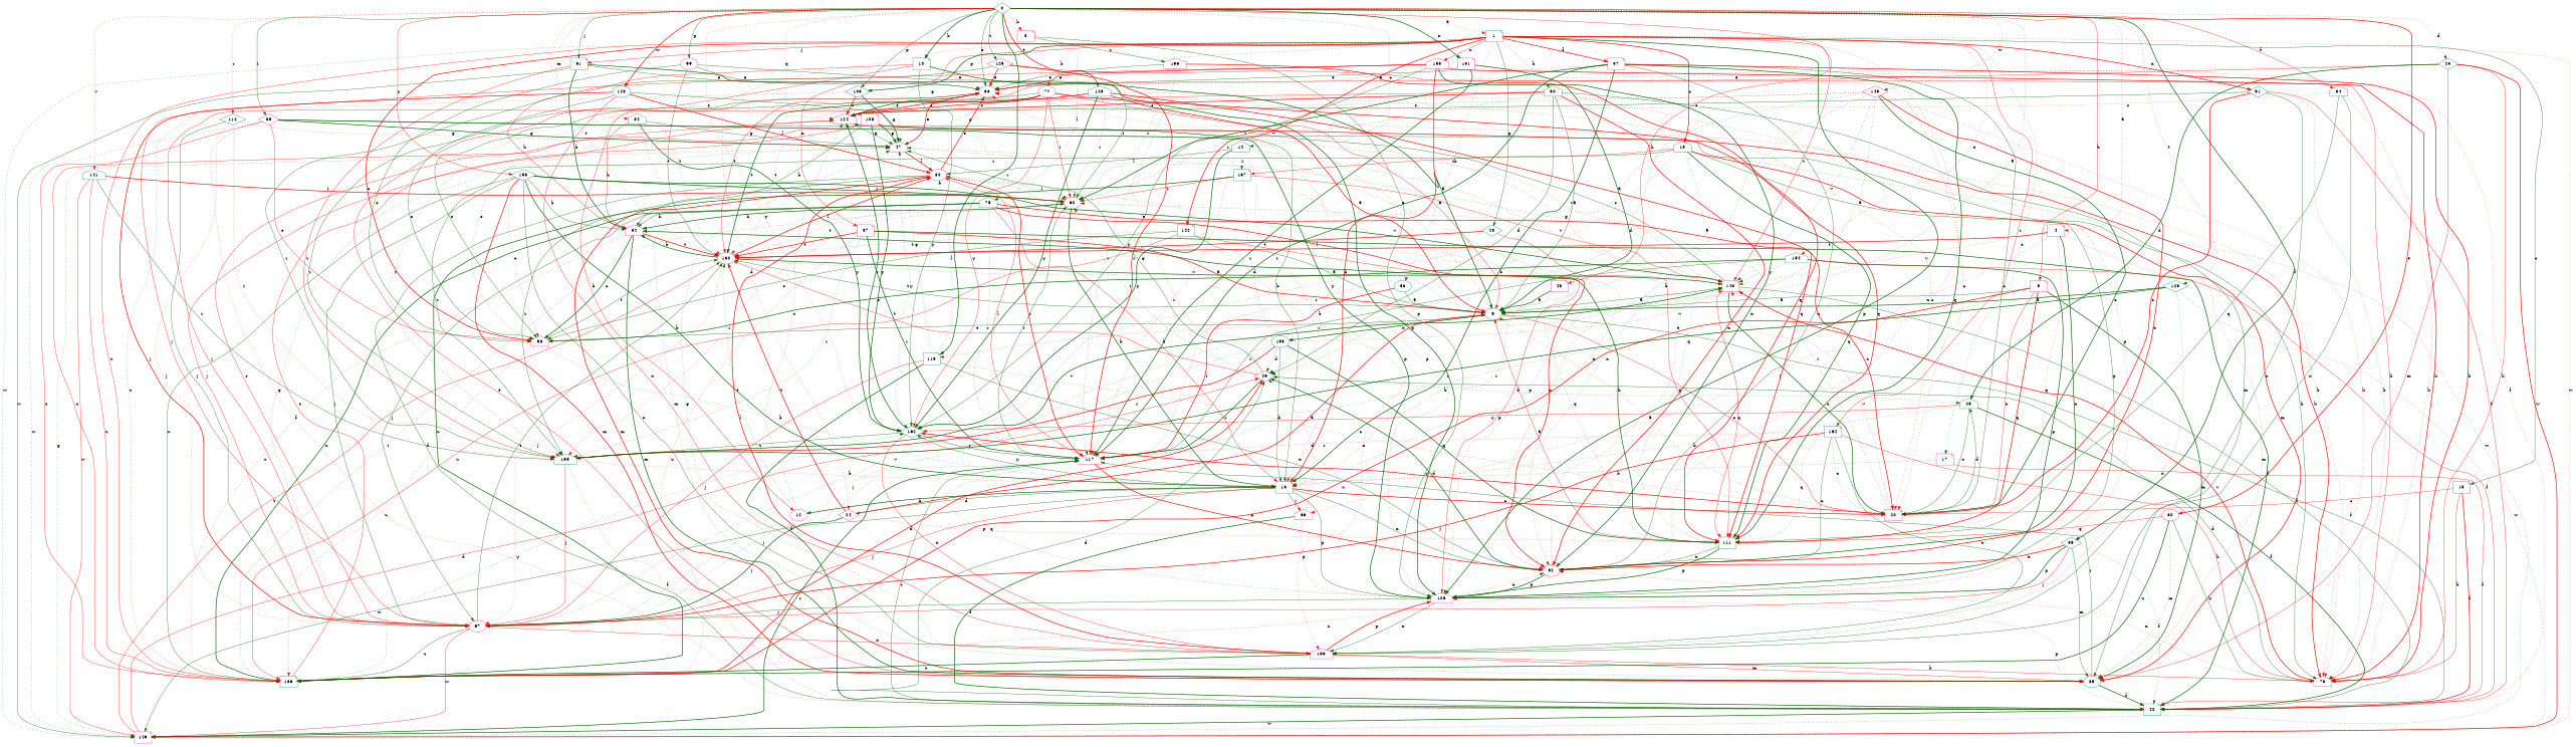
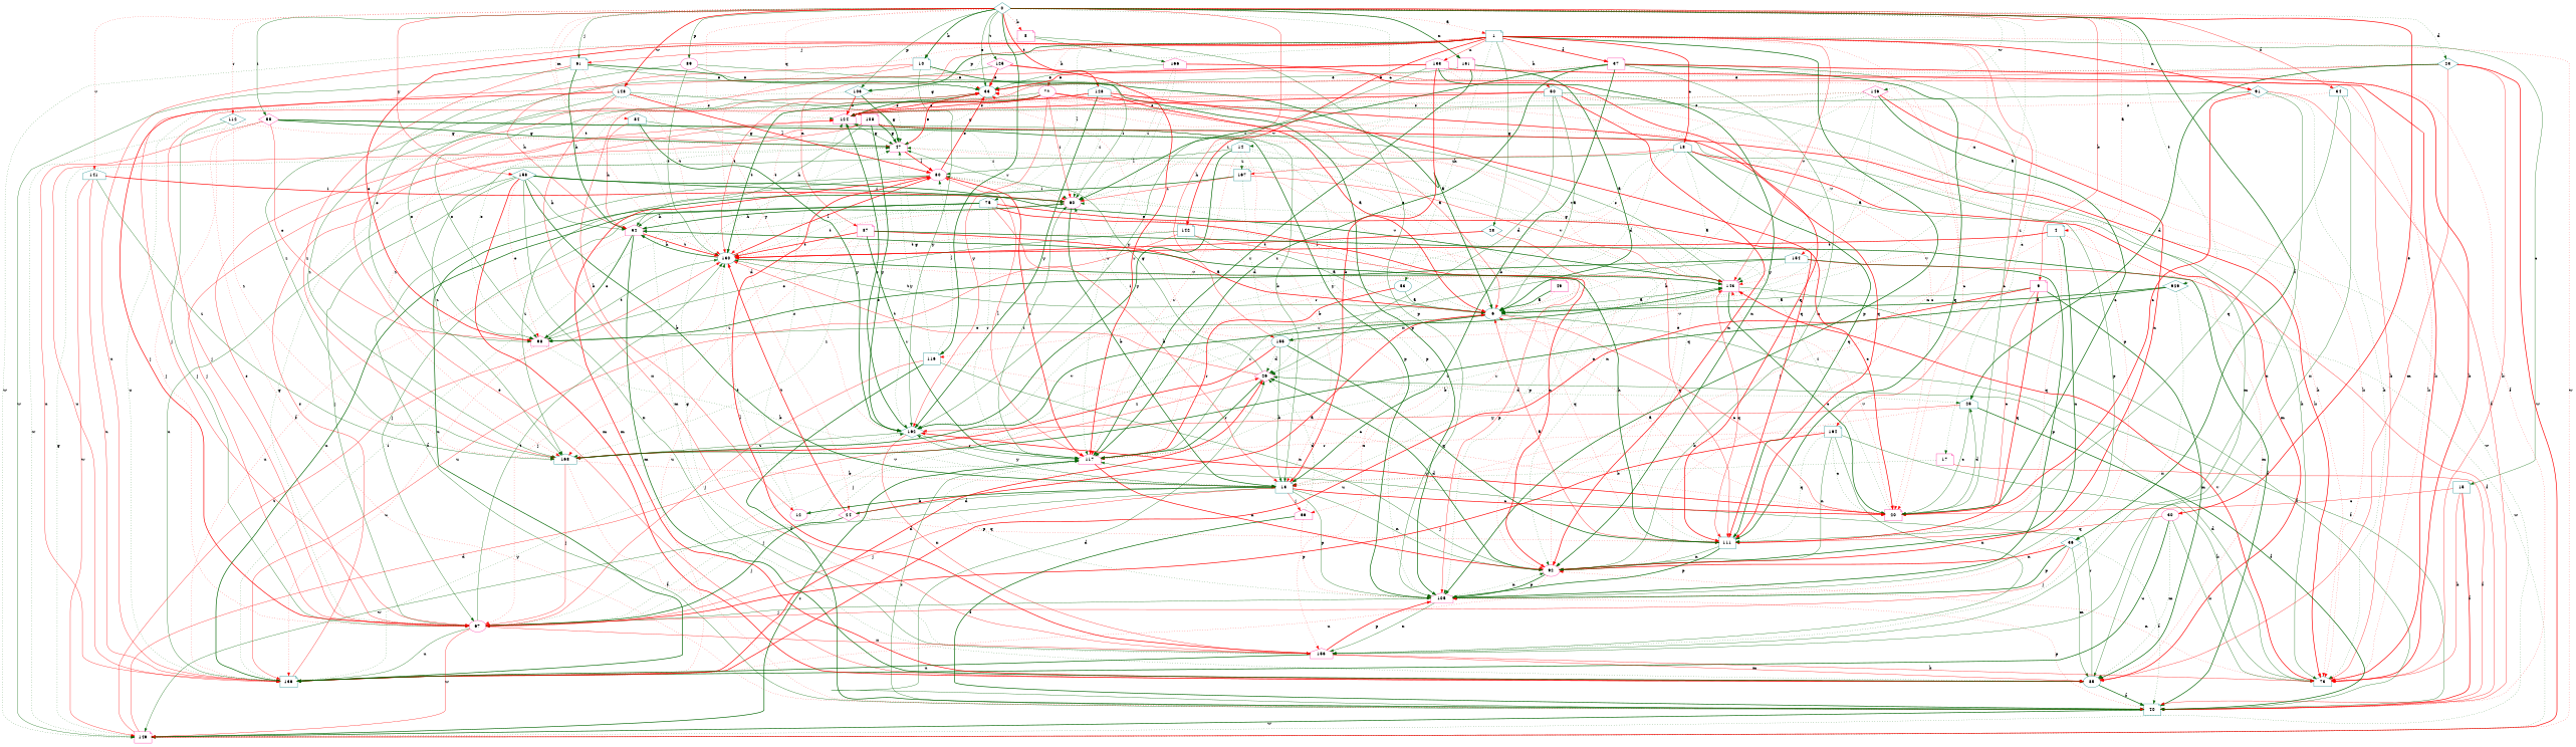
  strict digraph {
    node [color=teal shape=note]
    edge [color=darkgreen style=solid]
    0 [shape=diamond]
    1
    4
    6 [shape=ellipse]
    8 [color=deeppink]
    9 [color=deeppink]
    10
    14 [shape=house]
    23 [shape=diamond]
    30 [color=deeppink shape=ellipse]
    33 [shape=ellipse]
    34 [shape=house]
    36 [shape=diamond]
    49 [color=deeppink]
    55 [color=deeppink shape=diamond]
    61
    84 [shape=house]
-   99 [color=deeppink shape=ellipse]
+   99 [color=deeppink shape=ellipse label=89]
    103 [shape=diamond]
    108 [color=deeppink]
    112 [shape=diamond]
    116
    125 [color=deeppink shape=diamond]
    128 [shape=house]
-   129 [shape=diamond]
+   129 [shape=diamond label=929]
    130 [shape=ellipse]
    141 [shape=house]
    146 [color=deeppink shape=diamond]
    148 [shape=ellipse]
    151 [color=deeppink]
    158 [shape=diamond]
    162 [shape=diamond]
    15
    17 [color=deeppink]
    18 [shape=house]
    24 [color=deeppink shape=diamond]
    37 [color=deeppink]
    n38 [label=48 shape=diamond]
    47 [color=deeppink shape=house]
    50 [shape=house]
    53 [shape=ellipse]
    72 [color=deeppink shape=ellipse]
    75 [shape=house]
    87 [color=deeppink]
    91 [shape=diamond]
    92 [color=deeppink shape=ellipse]
    98 [color=deeppink shape=house]
    105 [color=deeppink shape=house]
    133 [color=deeppink shape=house]
    136
    142
    143 [color=deeppink]
    149 [color=deeppink]
    154 [shape=house]
    164
    66 [color=deeppink shape=house]
    85 [shape=ellipse]
    111
    20 [color=deeppink]
    40
    80 [color=deeppink shape=ellipse]
    155 [shape=ellipse]
    166 [color=deeppink shape=house]
    117 [color=deeppink shape=house]
    12 [color=deeppink shape=ellipse]
    54 [color=deeppink shape=house]
    13
    167
    73 [shape=house]
    25 [shape=house]
    124 [color=deeppink shape=house]
    168 [shape=house]
    156 [color=deeppink shape=house]
    67 [color=deeppink shape=ellipse]
    60 [color=deeppink shape=ellipse]
    26 [color=deeppink shape=diamond]
    0 -> 1 [color=red label=a style=dotted]
    0 -> 4 [color=red label=a style=dotted]
    0 -> 6 [label=a style=dotted]
    0 -> 8 [color=red label=b style=dotted]
    0 -> 9 [color=red label=b]
    0 -> 10 [label=b style=bold]
    0 -> 14 [label=c style=dotted]
    0 -> 23 [label=d style=dotted]
    0 -> 30 [color=red label=e style=bold]
    0 -> 33 [label=e]
    0 -> 34 [color=red label=f]
    0 -> 36 [label=f style=bold]
-   0 -> 49 [color=red label=h]
+   0 -> 155 [color=red label=h]
    0 -> 55 [label=i]
    0 -> 61 [label=j]
    0 -> 84 [color=red label=m style=dotted]
    0 -> 99 [label=p]
    0 -> 103 [label=p]
    0 -> 108 [color=red label=q style=dotted]
    0 -> 112 [color=red label=r style=dotted]
    0 -> 116 [label=r style=bold]
    0 -> 125 [label=t]
    0 -> 128 [color=red label=t style=bold]
    0 -> 129 [label=t style=dotted]
    0 -> 130 [color=red label=t style=dotted]
    0 -> 141 [color=red label=v style=dotted]
    0 -> 146 [label=w style=dotted]
    0 -> 148 [color=red label=w style=bold]
    0 -> 151 [label=x style=bold]
    0 -> 158 [color=red label=y]
    0 -> 162 [color=red label=y style=dotted]
    1 -> 61 [color=red label=j]
    1 -> 103 [label=p style=bold]
    1 -> 15 [label=c]
    1 -> 17 [label=c style=dotted]
    1 -> 18 [color=red label=c style=bold]
    1 -> 24 [color=red label=d style=dotted]
    1 -> 37 [color=red label=f style=bold]
    1 -> n38 [label=g]
    1 -> 47 [label=g style=dotted]
    1 -> 50 [color=red label=h style=dotted]
    1 -> 53 [label=h style=dotted]
    1 -> 72 [color=red label=k style=dotted]
    1 -> 75 [label=l style=dotted]
    1 -> 87 [color=red label=n]
    1 -> 91 [color=red label=n style=bold]
    1 -> 92 [color=red label=n style=dotted]
    1 -> 98 [color=red label=o style=bold]
    1 -> 105 [label=p style=bold]
    1 -> 133 [color=red label=u]
    1 -> 136 [color=red label=u]
    1 -> 142 [color=red label=v style=bold]
    1 -> 143 [color=red label=v]
    1 -> 149 [color=red label=w style=dotted]
    1 -> 154 [color=red label=x style=dotted]
    1 -> 164 [color=red label=z]
    4 -> 130 [color=red label=t style=bold]
    4 -> 92 [label=n style=bold]
    4 -> 143 [color=red label=v style=dotted]
    4 -> 66 [color=red label=j style=dotted]
    4 -> 85 [color=red label=m style=dotted]
    4 -> 111 [color=red label=q style=dotted]
    6 -> 33 [color=red label=e style=dotted]
    6 -> 116 [color=red label=r style=dotted]
    6 -> 130 [label=t]
    6 -> 98 [label=o]
    6 -> 20 [color=red label=c]
    6 -> 40 [label=f]
    6 -> 80 [label=l style=dotted]
    6 -> 155 [label=x style=bold]
    8 -> 105 [label=p]
    8 -> 149 [label=w style=dotted]
    8 -> 166 [label=z]
    9 -> 6 [label=a]
    9 -> 136 [color=red label=u style=bold]
    9 -> 85 [label=m style=bold]
    9 -> 111 [color=red label=q style=bold]
    9 -> 20 [color=red label=c]
    9 -> 117 [label=r style=dotted]
    10 -> 6 [label=a style=bold]
    10 -> 33 [color=red label=e style=dotted]
    10 -> 162 [label=y]
    10 -> 12 [color=red label=b]
    10 -> 54 [color=red label=h]
    14 -> 162 [label=y style=bold]
    14 -> 92 [label=n style=dotted]
    14 -> 111 [label=q style=dotted]
    14 -> 80 [label=l]
    14 -> 117 [color=red label=r style=dotted]
    14 -> 13 [color=red label=b style=dotted]
    14 -> 167 [label=z style=dotted]
    23 -> 33 [label=e style=dotted]
    23 -> 130 [color=red label=t]
    23 -> 149 [color=red label=w style=bold]
    23 -> 85 [color=red label=m]
    23 -> 73 [color=red label=k]
    23 -> 25 [label=d style=bold]
    30 -> 136 [label=u style=bold]
    30 -> 85 [label=m style=dotted]
    30 -> 111 [color=red label=q]
    30 -> 73 [label=k]
    33 -> 124 [label=s style=bold]
    33 -> 168 [label=z]
    34 -> 111 [label=q]
    34 -> 73 [color=red label=k style=dotted]
    34 -> 124 [color=red label=s style=dotted]
    34 -> 156 [label=x]
    36 -> 92 [color=red label=n style=bold]
    36 -> 105 [label=p style=bold]
    36 -> 85 [label=m]
    36 -> 40 [label=f style=dotted]
    36 -> 67 [color=red label=j]
    49 -> 6 [label=a style=bold]
    49 -> 13 [color=red label=b style=dotted]
    55 -> 47 [label=g style=bold]
    55 -> 98 [color=red label=o]
    55 -> 105 [label=p style=bold]
    55 -> 136 [color=red label=u]
    55 -> 149 [label=w style=dotted]
    55 -> 73 [label=k]
    55 -> 67 [color=red label=j style=dotted]
    61 -> 33 [label=e]
    61 -> 130 [color=red label=t style=dotted]
    61 -> 105 [label=p style=bold]
    61 -> 149 [label=w]
    61 -> 54 [label=h style=bold]
    61 -> 168 [color=red label=z]
    84 -> 162 [label=y style=bold]
    84 -> 47 [label=g]
    84 -> 85 [label=m style=dotted]
    84 -> 54 [color=red label=h]
    99 -> 33 [label=e]
    99 -> 130 [label=t]
    99 -> 98 [label=o]
    99 -> 60 [label=i]
    103 -> 47 [label=g style=bold]
    103 -> 136 [label=u style=dotted]
    103 -> 73 [color=red label=k style=dotted]
    103 -> 124 [color=red label=s style=bold]
    108 -> 162 [label=y style=bold]
    108 -> 47 [label=g style=bold]
    108 -> 105 [label=p style=dotted]
    108 -> 136 [color=red label=u]
    108 -> 143 [color=red label=v style=dotted]
    108 -> 54 [label=h]
    108 -> 73 [color=red label=k style=bold]
    108 -> 67 [color=red label=j]
    108 -> 60 [label=i style=dotted]
    112 -> 47 [color=red label=g style=dotted]
    112 -> 40 [color=red label=f style=dotted]
    112 -> 168 [color=red label=z style=dotted]
    112 -> 67 [label=j]
    116 -> 47 [label=g style=dotted]
    116 -> 92 [label=n]
    116 -> 20 [color=red label=c style=dotted]
    116 -> 40 [label=f style=bold]
    116 -> 80 [label=l style=dotted]
    116 -> 67 [color=red label=j]
    125 -> 33 [color=red label=e style=bold]
    125 -> 117 [color=red label=r style=bold]
    125 -> 73 [color=red label=k]
    125 -> 168 [label=z]
    128 -> 6 [color=red label=a style=bold]
    128 -> 130 [color=red label=t style=dotted]
    128 -> 162 [label=y style=bold]
    128 -> 98 [label=o style=dotted]
    128 -> 111 [color=red label=q style=bold]
    128 -> 20 [color=red label=c style=dotted]
    128 -> 124 [color=red label=s style=bold]
    128 -> 60 [label=i style=dotted]
    129 -> 6 [label=a style=bold]
    129 -> 149 [label=w style=dotted]
    129 -> 168 [label=z style=bold]
    129 -> 156 [label=x style=dotted]
    130 -> 143 [label=v style=bold]
    130 -> 111 [color=red label=q style=dotted]
    130 -> 80 [color=red label=l style=bold]
    130 -> 54 [label=h style=bold]
    130 -> 67 [color=red label=j style=dotted]
    141 -> 136 [color=red label=u]
    141 -> 149 [color=red label=w]
    141 -> 168 [label=z]
    141 -> 60 [color=red label=i style=bold]
    146 -> 6 [label=a style=dotted]
    146 -> 92 [color=red label=n style=bold]
    146 -> 143 [label=v style=dotted]
    146 -> 20 [label=c style=bold]
    146 -> 13 [label=b style=dotted]
    146 -> 73 [color=red label=k style=dotted]
    146 -> 124 [label=s style=dotted]
    146 -> 168 [color=red label=z style=dotted]
    146 -> 26 [label=d style=dotted]
    148 -> 98 [label=o]
    148 -> 80 [color=red label=l style=bold]
    148 -> 13 [label=b]
    148 -> 124 [label=s style=dotted]
    148 -> 156 [color=red label=x]
    148 -> 67 [color=red label=j style=bold]
    151 -> 6 [label=a style=bold]
    151 -> 33 [label=e]
    151 -> 40 [color=red label=f style=dotted]
    151 -> 117 [label=r style=bold]
    158 -> 98 [color=red label=o style=dotted]
    158 -> 136 [label=u]
    158 -> 143 [label=v style=bold]
    158 -> 85 [color=red label=m style=bold]
    158 -> 54 [label=h]
    158 -> 13 [label=b style=bold]
    158 -> 156 [label=x]
    158 -> 67 [label=j]
    158 -> 60 [label=i style=bold]
    162 -> 117 [label=r]
    162 -> 124 [label=s style=bold]
    162 -> 168 [label=z]
    162 -> 156 [color=red label=x]
    15 -> 20 [color=red label=c]
    15 -> 40 [color=red label=f style=bold]
    15 -> 73 [color=red label=k]
    17 -> 40 [color=red label=f]
    17 -> 13 [label=b style=dotted]
    18 -> 6 [label=a style=dotted]
    18 -> 162 [label=y style=dotted]
    18 -> 105 [label=p]
    18 -> 149 [label=w style=dotted]
    18 -> 85 [color=red label=m style=bold]
    18 -> 111 [label=q style=bold]
    18 -> 117 [color=red label=r style=dotted]
    18 -> 167 [color=red label=z]
    18 -> 168 [label=z]
    24 -> 6 [color=red label=a style=bold]
    24 -> 130 [color=red label=t style=bold]
    24 -> 111 [color=red label=q style=dotted]
    24 -> 67 [label=j style=bold]
    37 -> 33 [color=red label=e style=dotted]
    37 -> 92 [label=n]
    37 -> 111 [label=q style=bold]
    37 -> 20 [label=c]
    37 -> 117 [label=r style=bold]
    37 -> 13 [label=b style=bold]
    37 -> 73 [color=red label=k style=bold]
    37 -> 60 [label=i style=bold]
    n38 -> 130 [color=red label=t style=bold]
    n38 -> 111 [color=red label=q]
    47 -> 33 [color=red label=e style=bold]
    47 -> 162 [label=y style=dotted]
    47 -> 92 [color=red label=n style=dotted]
    47 -> 80 [color=red label=l style=bold]
    50 -> 6 [label=a]
    50 -> 92 [color=red label=n style=bold]
    50 -> 105 [color=red label=p style=dotted]
    50 -> 85 [label=m]
    50 -> 124 [color=red label=s style=bold]
    50 -> 67 [color=red label=j]
    50 -> 60 [label=i style=dotted]
    50 -> 26 [label=d]
    53 -> 6 [label=a]
    53 -> 117 [color=red label=r style=bold]
    72 -> 6 [color=red label=a]
    72 -> 130 [label=t style=bold]
    72 -> 162 [color=red label=y]
    72 -> 47 [label=g style=dotted]
    72 -> 98 [label=o]
    72 -> 111 [color=red label=q style=bold]
    72 -> 124 [color=red label=s style=bold]
    72 -> 60 [color=red label=i]
    75 -> 130 [label=t style=dotted]
    75 -> 92 [color=red label=n style=bold]
    75 -> 136 [label=u style=bold]
    75 -> 20 [color=red label=c style=bold]
    75 -> 117 [label=r style=dotted]
    75 -> 54 [label=h]
    75 -> 13 [color=red label=b]
    75 -> 67 [label=j]
    87 -> 6 [color=red label=a style=bold]
    87 -> 130 [color=red label=t style=bold]
    87 -> 136 [color=red label=u style=dotted]
    87 -> 40 [label=f style=bold]
    87 -> 117 [label=r style=bold]
    87 -> 168 [label=z style=dotted]
    91 -> 20 [color=red label=c style=bold]
    91 -> 40 [color=red label=f]
    91 -> 73 [label=k style=dotted]
    91 -> 124 [label=s]
    91 -> 156 [label=x]
    92 -> 33 [color=red label=e style=dotted]
    92 -> 105 [label=p style=bold]
    92 -> 136 [color=red label=u style=dotted]
    92 -> 26 [label=d style=bold]
    98 -> 130 [label=t]
    98 -> 136 [color=red label=u style=dotted]
    98 -> 13 [label=b style=dotted]
    105 -> 92 [label=n style=dotted]
    105 -> 156 [label=x]
    105 -> 67 [label=j]
    133 -> 33 [color=red label=e style=bold]
    133 -> 162 [label=y]
    133 -> 92 [label=n style=bold]
    133 -> 20 [color=red label=c style=dotted]
    133 -> 13 [color=red label=b style=bold]
    133 -> 73 [color=red label=k style=bold]
    133 -> 67 [color=red label=j]
    136 -> 162 [label=y style=dotted]
    136 -> 124 [color=red label=s]
    136 -> 60 [label=i style=dotted]
    136 -> 26 [color=red label=d style=bold]
    142 -> 6 [label=a]
    142 -> 130 [color=red label=t style=dotted]
    142 -> 98 [label=o]
    142 -> 105 [color=red label=p]
    142 -> 136 [color=red label=u]
    142 -> 156 [color=red label=x style=dotted]
    143 -> 6 [label=a]
    143 -> 47 [label=g style=dotted]
    143 -> 111 [color=red label=q]
    143 -> 20 [label=c style=bold]
    143 -> 40 [label=f]
    143 -> 124 [label=s]
    149 -> 130 [color=red label=t]
    149 -> 47 [label=g style=dotted]
    149 -> 117 [label=r style=bold]
    149 -> 26 [color=red label=d]
    154 -> 98 [label=o style=bold]
    154 -> 105 [label=p style=bold]
    154 -> 143 [label=y style=dotted]
    154 -> 40 [color=red label=f]
    154 -> 117 [label=r]
    164 -> 92 [label=n]
    164 -> 111 [label=q style=dotted]
    164 -> 20 [label=c style=dotted]
    164 -> 117 [color=red label=r style=dotted]
-   164 -> 73 [color=red label=k]
+   164 -> 73 [label=k]
    164 -> 156 [label=x]
    164 -> 67 [color=red label=j style=bold]
    66 -> 105 [color=red label=p style=dotted]
    66 -> 40 [label=f style=bold]
    66 -> 26 [label=d style=dotted]
    85 -> 33 [color=red label=e]
    85 -> 40 [label=f style=bold]
    85 -> 117 [label=r]
    111 -> 6 [color=red label=a]
    111 -> 92 [label=n]
    111 -> 105 [label=p style=bold]
    111 -> 54 [label=h style=bold]
    20 -> 6 [color=red label=a style=dotted]
    20 -> 162 [color=red label=y style=bold]
    20 -> 143 [color=red label=v style=dotted]
    20 -> 25 [label=d]
    20 -> 60 [label=i style=dotted]
    40 -> 105 [color=red label=p style=dotted]
    40 -> 149 [label=w style=bold]
    40 -> 117 [label=r]
    40 -> 26 [label=d]
    80 -> 33 [color=red label=e style=bold]
    80 -> 105 [label=p style=dotted]
    80 -> 85 [color=red label=m style=bold]
    80 -> 40 [label=f]
    80 -> 117 [color=red label=r style=bold]
    80 -> 168 [label=z]
    80 -> 60 [color=red label=i style=dotted]
    155 -> 33 [color=red label=e style=dotted]
    155 -> 143 [color=red label=v style=dotted]
    155 -> 111 [label=q style=bold]
    155 -> 13 [label=b]
    155 -> 168 [color=red label=z style=bold]
    155 -> 67 [label=j style=dotted]
    155 -> 26 [label=d style=dotted]
    166 -> 33 [label=e]
    166 -> 111 [color=red label=q style=bold]
    166 -> 117 [label=r style=dotted]
    166 -> 60 [label=i style=dotted]
    117 -> 92 [color=red label=n style=bold]
    117 -> 105 [label=p style=dotted]
    117 -> 80 [color=red label=l]
    117 -> 67 [label=j style=dotted]
    117 -> 60 [label=i]
    12 -> 130 [label=t style=dotted]
    12 -> 124 [label=s style=dotted]
    54 -> 130 [color=red label=t style=bold]
    54 -> 98 [label=o style=bold]
    54 -> 136 [color=red label=u style=dotted]
    54 -> 85 [label=m style=bold]
    13 -> 162 [label=y]
    13 -> 24 [label=d]
    13 -> 92 [label=n]
    13 -> 105 [label=p]
    13 -> 149 [label=w]
    13 -> 66 [color=red label=j]
    13 -> 20 [color=red label=c style=bold]
    13 -> 12 [label=b style=bold]
    13 -> 67 [color=red label=j]
    167 -> 136 [label=u style=bold]
    167 -> 143 [color=red label=v]
    167 -> 60 [color=red label=i]
    167 -> 26 [label=d style=dotted]
    73 -> 92 [color=red label=n style=dotted]
    73 -> 143 [color=red label=v style=bold]
    73 -> 26 [label=d]
    25 -> 162 [color=red label=y]
    25 -> 20 [label=c]
    25 -> 40 [label=f style=bold]
    25 -> 13 [color=red label=b style=dotted]
    124 -> 47 [label=g]
    168 -> 143 [label=v style=bold]
    168 -> 40 [color=red label=f style=dotted]
    168 -> 13 [color=red label=b style=dotted]
    168 -> 67 [color=red label=j]
    156 -> 47 [label=g style=dotted]
    156 -> 105 [color=red label=p style=bold]
    156 -> 136 [label=u style=bold]
    156 -> 85 [color=red label=m]
    156 -> 80 [color=red label=l style=bold]
    156 -> 73 [color=red label=k]
    67 -> 130 [label=t]
    67 -> 47 [label=g style=dotted]
    67 -> 136 [label=u]
    67 -> 143 [label=v style=dotted]
    67 -> 149 [color=red label=w]
    67 -> 124 [color=red label=s]
    67 -> 156 [color=red label=x]
    60 -> 54 [label=h style=bold]
    60 -> 13 [label=b style=bold]
    60 -> 168 [color=red label=z style=dotted]
    26 -> 130 [color=red label=t]
    26 -> 47 [label=g]
    26 -> 117 [label=r style=bold]
    26 -> 25 [label=d style=dotted]
    26 -> 60 [label=i style=dotted]
  }
